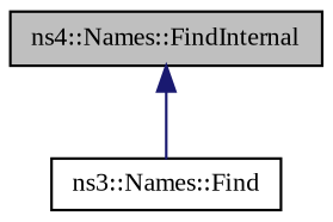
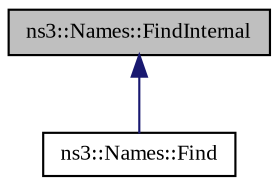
  digraph {
    rankdir=TB
    fontname="Liberation Serif"
    node [color=black fontname="Liberation Serif" fontsize=10 shape=record style=filled]
-   n1 [fillcolor=grey75 fontcolor=black height=0.2 label="ns4::Names::FindInternal" width=0.4]
+   n1 [fillcolor=grey75 fontcolor=black height=0.2 label="ns3::Names::FindInternal" width=0.4]
    n2 [fillcolor=white height=0.2 label="ns3::Names::Find" width=0.4]
    n1 -> n2 [color=midnightblue dir=back fontname="Liberation Serif" fontsize=10 labelfontname=Helvetica labelfontsize=10 style=solid]
  }
